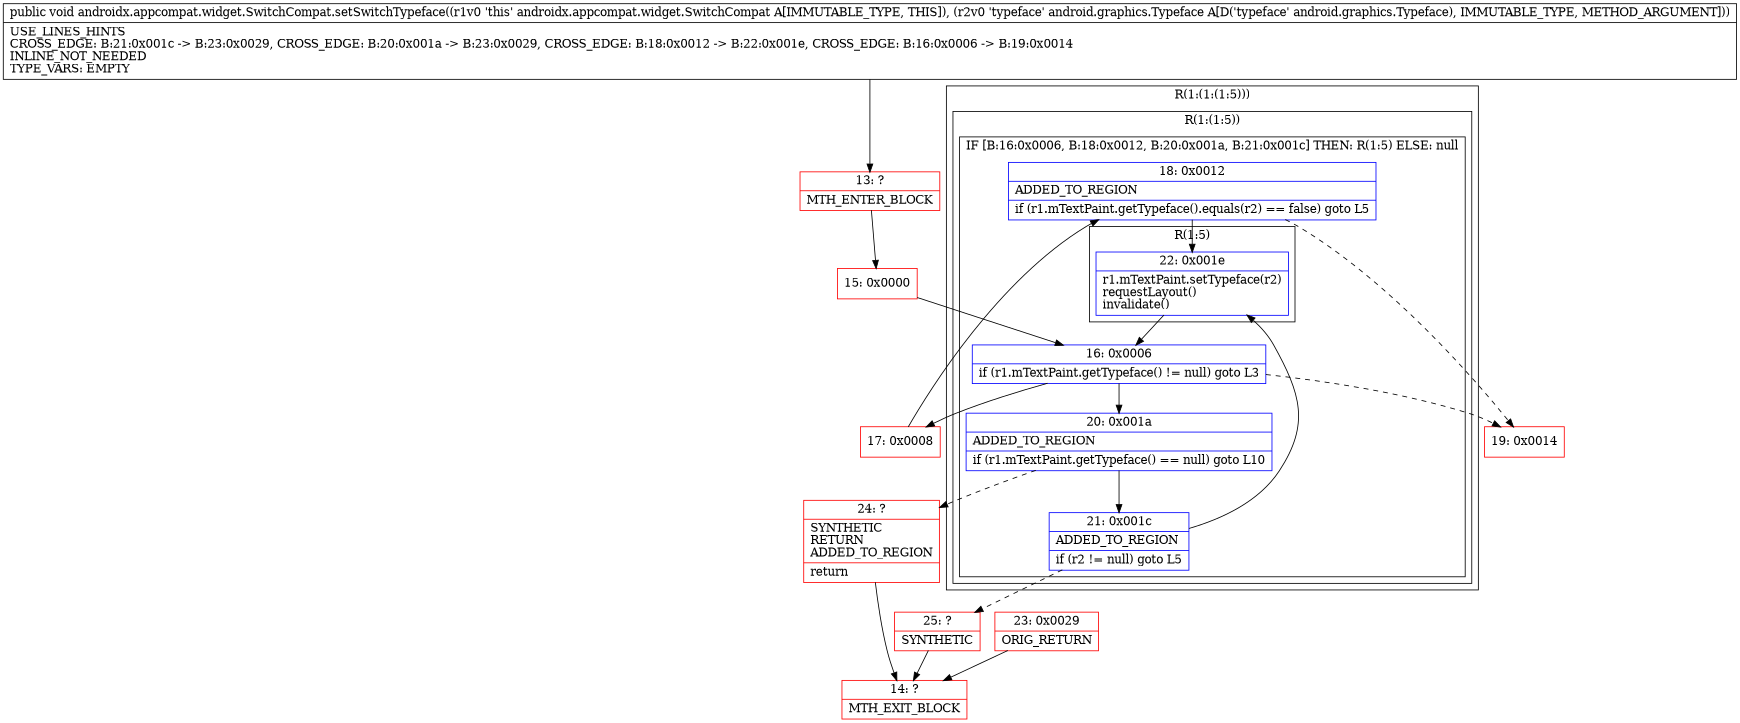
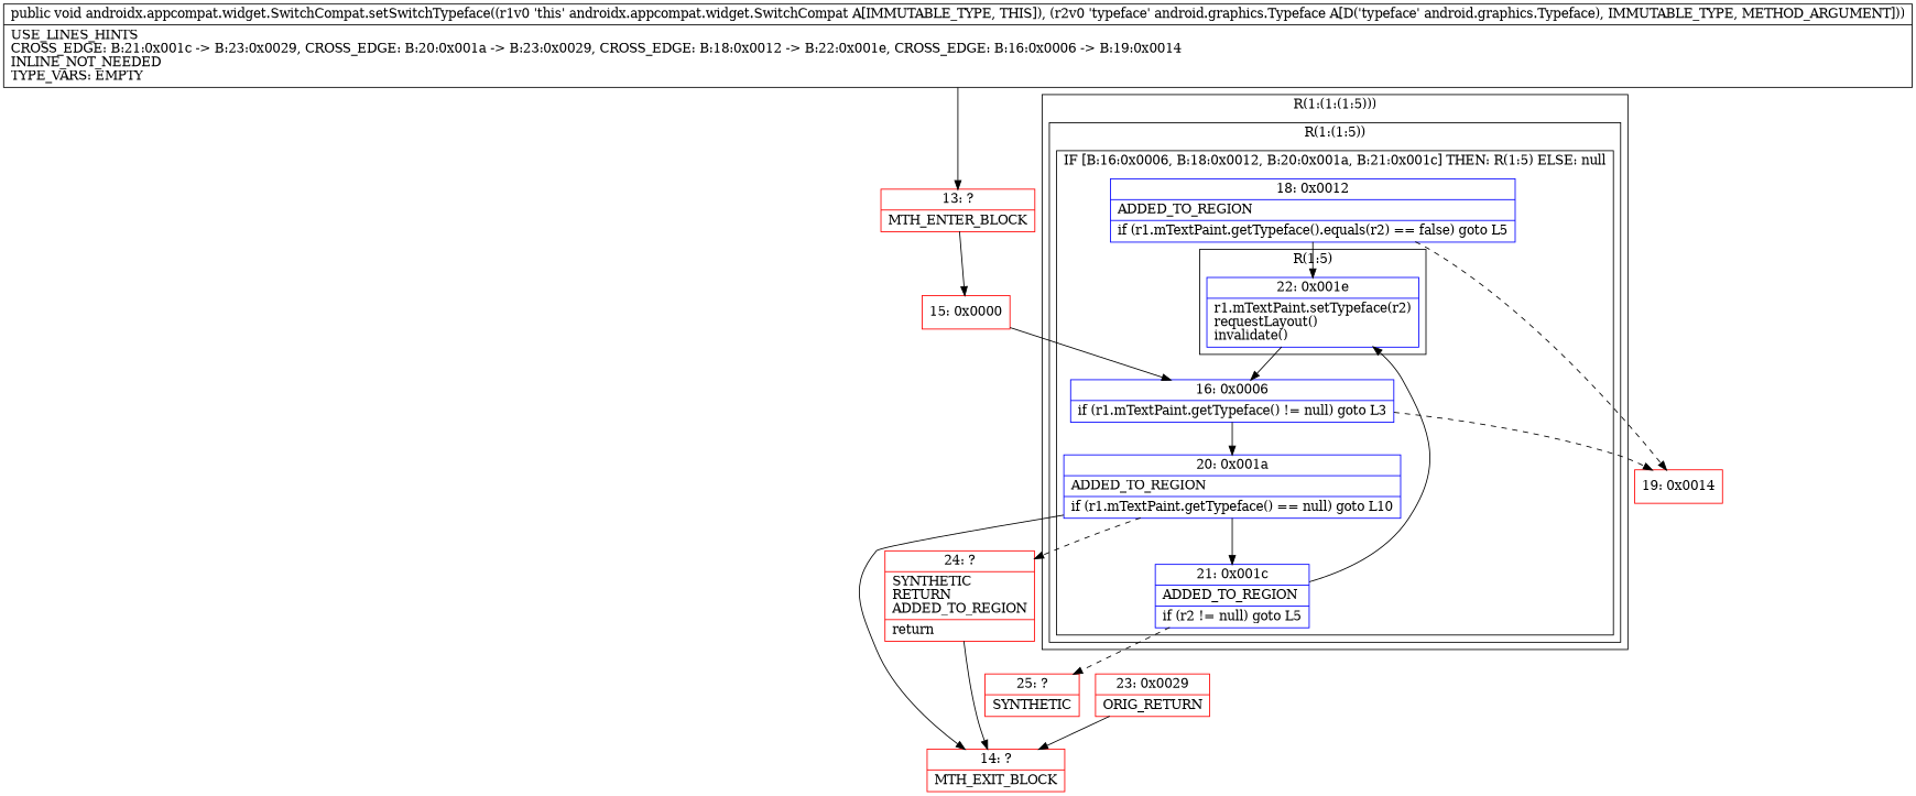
  digraph {
    node [color=red shape=record]
    n1 [color=blue label="{22\:\ 0x001e|r1.mTextPaint.setTypeface(r2)\lrequestLayout()\linvalidate()\l}"]
    n2 [color=blue label="{16\:\ 0x0006|if (r1.mTextPaint.getTypeface() != null) goto L3\l}"]
    n3 [color=blue label="{18\:\ 0x0012|ADDED_TO_REGION\l|if (r1.mTextPaint.getTypeface().equals(r2) == false) goto L5\l}"]
    n4 [color=blue label="{20\:\ 0x001a|ADDED_TO_REGION\l|if (r1.mTextPaint.getTypeface() == null) goto L10\l}"]
    n5 [color=blue label="{21\:\ 0x001c|ADDED_TO_REGION\l|if (r2 != null) goto L5\l}"]
-   n6 [label="{17\:\ 0x0008}"]
    n7 [label="{19\:\ 0x0014}"]
    n8 [label="{24\:\ ?|SYNTHETIC\lRETURN\lADDED_TO_REGION\l|return\l}"]
    n9 [label="{25\:\ ?|SYNTHETIC\l}"]
    n10 [label="{14\:\ ?|MTH_EXIT_BLOCK\l}"]
    n11 [label="{23\:\ 0x0029|ORIG_RETURN\l}"]
    n12 [label="{13\:\ ?|MTH_ENTER_BLOCK\l}"]
    n13 [label="{15\:\ 0x0000}"]
    n14 [label="{public void androidx.appcompat.widget.SwitchCompat.setSwitchTypeface((r1v0 'this' androidx.appcompat.widget.SwitchCompat A[IMMUTABLE_TYPE, THIS]), (r2v0 'typeface' android.graphics.Typeface A[D('typeface' android.graphics.Typeface), IMMUTABLE_TYPE, METHOD_ARGUMENT]))  | USE_LINES_HINTS\lCROSS_EDGE: B:21:0x001c \-\> B:23:0x0029, CROSS_EDGE: B:20:0x001a \-\> B:23:0x0029, CROSS_EDGE: B:18:0x0012 \-\> B:22:0x001e, CROSS_EDGE: B:16:0x0006 \-\> B:19:0x0014\lINLINE_NOT_NEEDED\lTYPE_VARS: EMPTY\l}" color=""]
    subgraph cluster_1 {
      label="R(1:(1:(1:5)))"
      subgraph cluster_2 {
        label="R(1:(1:5))"
        subgraph cluster_3 {
          label="IF [B:16:0x0006, B:18:0x0012, B:20:0x001a, B:21:0x001c] THEN: R(1:5) ELSE: null"
          n2
          n3
          n4
          n5
          subgraph cluster_4 {
            label="R(1:5)"
            n1
          }
        }
      }
    }
    n1 -> n2
    n2 -> n4
-   n2 -> n6
    n2 -> n7 [style=dashed]
    n3 -> n1
    n3 -> n7 [style=dashed]
    n4 -> n5
    n4 -> n8 [style=dashed]
    n5 -> n1
    n5 -> n9 [style=dashed]
-   n6 -> n3
    n8 -> n10
-   n9 -> n10
+   n4 -> n10
    n11 -> n10
    n12 -> n13
    n13 -> n2
    n14 -> n12
  }
